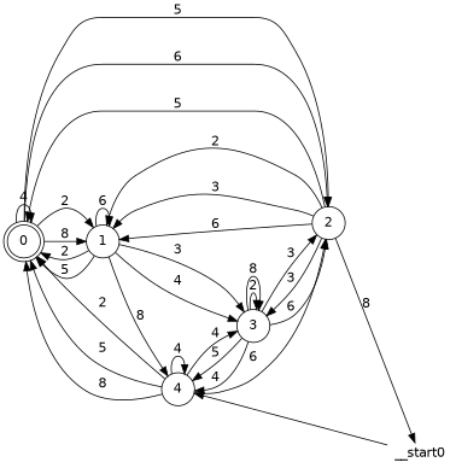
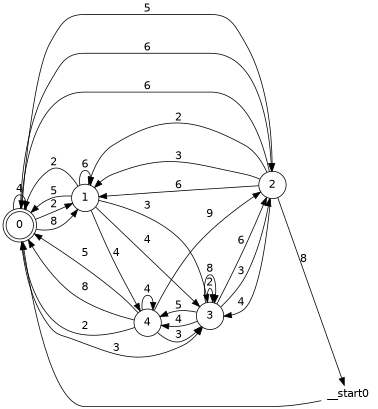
  digraph {
    fontname="DejaVu Sans"
    rankdir=LR
    node [fontname="DejaVu Sans" shape=circle]
    edge [fontname="DejaVu Sans"]
    n1 [label=0 shape=doublecircle]
    n2 [label=1]
    n3 [label=2]
    n4 [label=3]
    n5 [label=4]
    __start0 [height=0 shape=none width=0]
    n1 -> n1 [label=4]
    n1 -> n2 [label=2]
    n1 -> n2 [label=8]
    n1 -> n3 [label=5]
    n1 -> n3 [label=6]
+   n1 -> n4 [label=3]
    n2 -> n1 [label=2]
    n2 -> n1 [label=5]
    n2 -> n2 [label=6]
    n2 -> n4 [label=3]
    n2 -> n4 [label=4]
-   n2 -> n5 [label=8]
-   n3 -> n1 [label=5]
+   n2 -> n5 [label=4]
+   n3 -> n1 [label=6]
    n3 -> n2 [label=2]
    n3 -> n2 [label=3]
    n3 -> n2 [label=6]
-   n3 -> n4 [label=3]
+   n3 -> n4 [label=4]
    n3 -> __start0 [label=8]
    n4 -> n3 [label=3]
    n4 -> n3 [label=6]
    n4 -> n4 [label=2]
    n4 -> n4 [label=8]
    n4 -> n5 [label=5]
    n4 -> n5 [label=4]
    n5 -> n1 [label=2]
    n5 -> n1 [label=5]
    n5 -> n1 [label=8]
-   n5 -> n3 [label=6]
-   n5 -> n4 [label=4]
+   n5 -> n3 [label=9]
+   n5 -> n4 [label=3]
    n5 -> n5 [label=4]
-   __start0 -> n5
+   __start0 -> n1
  }
